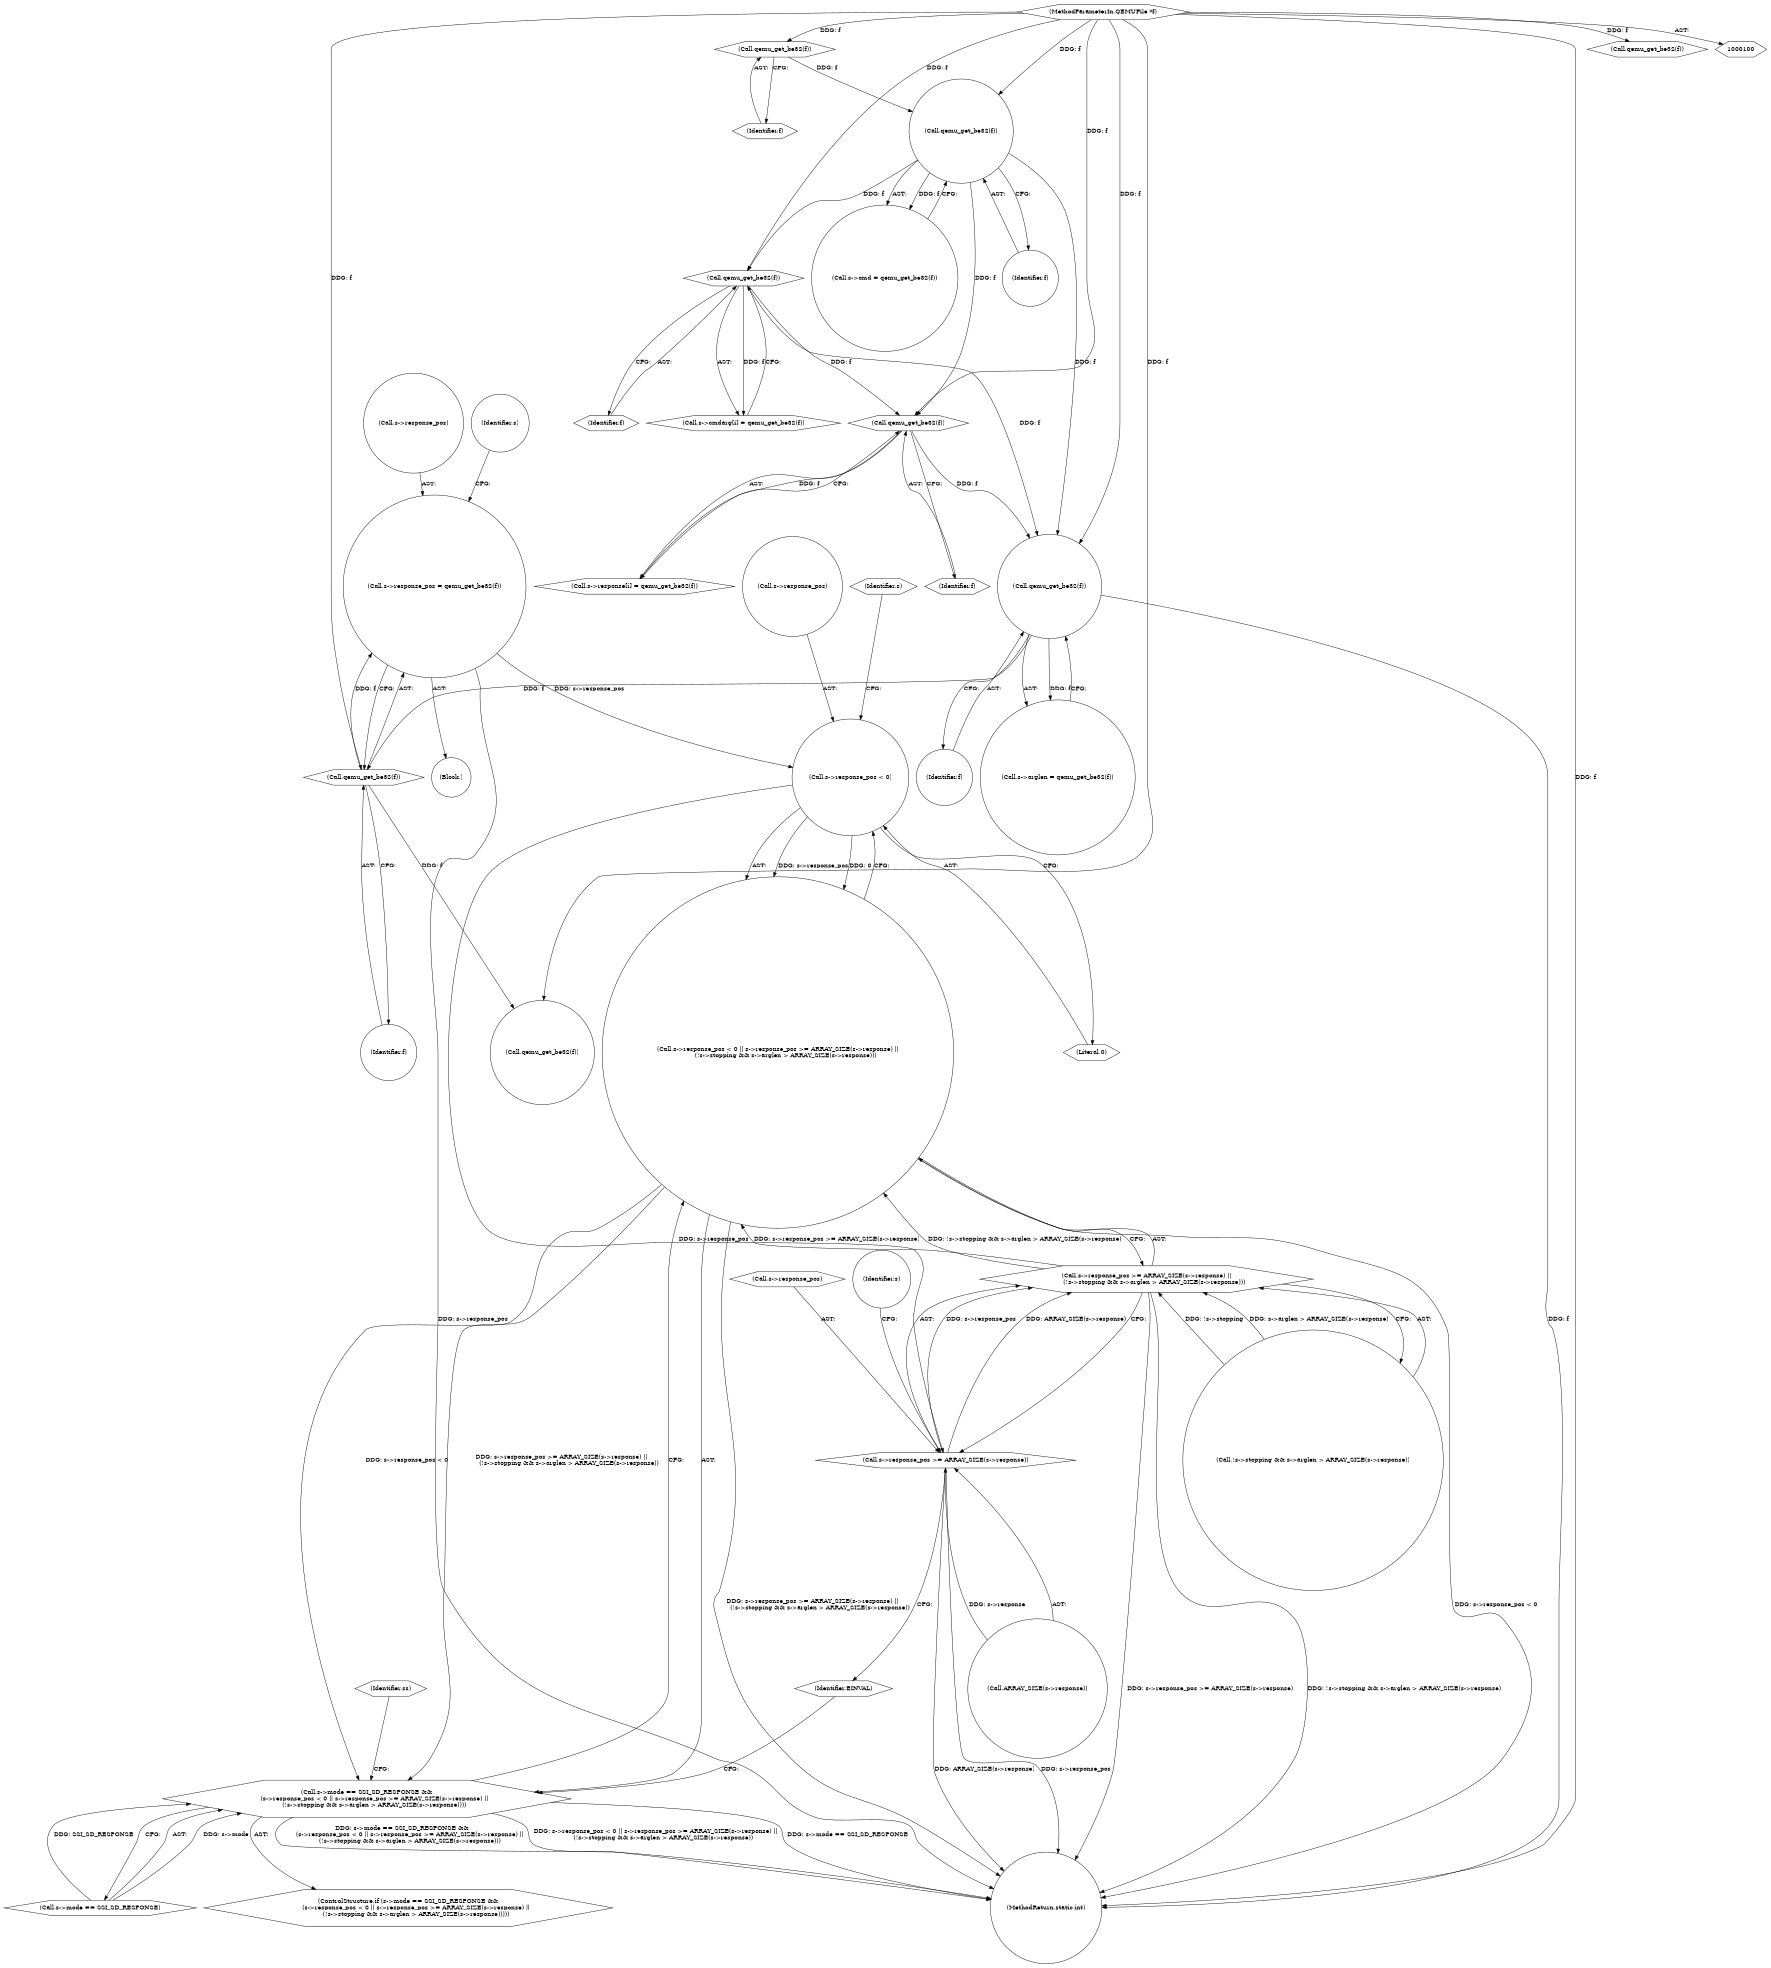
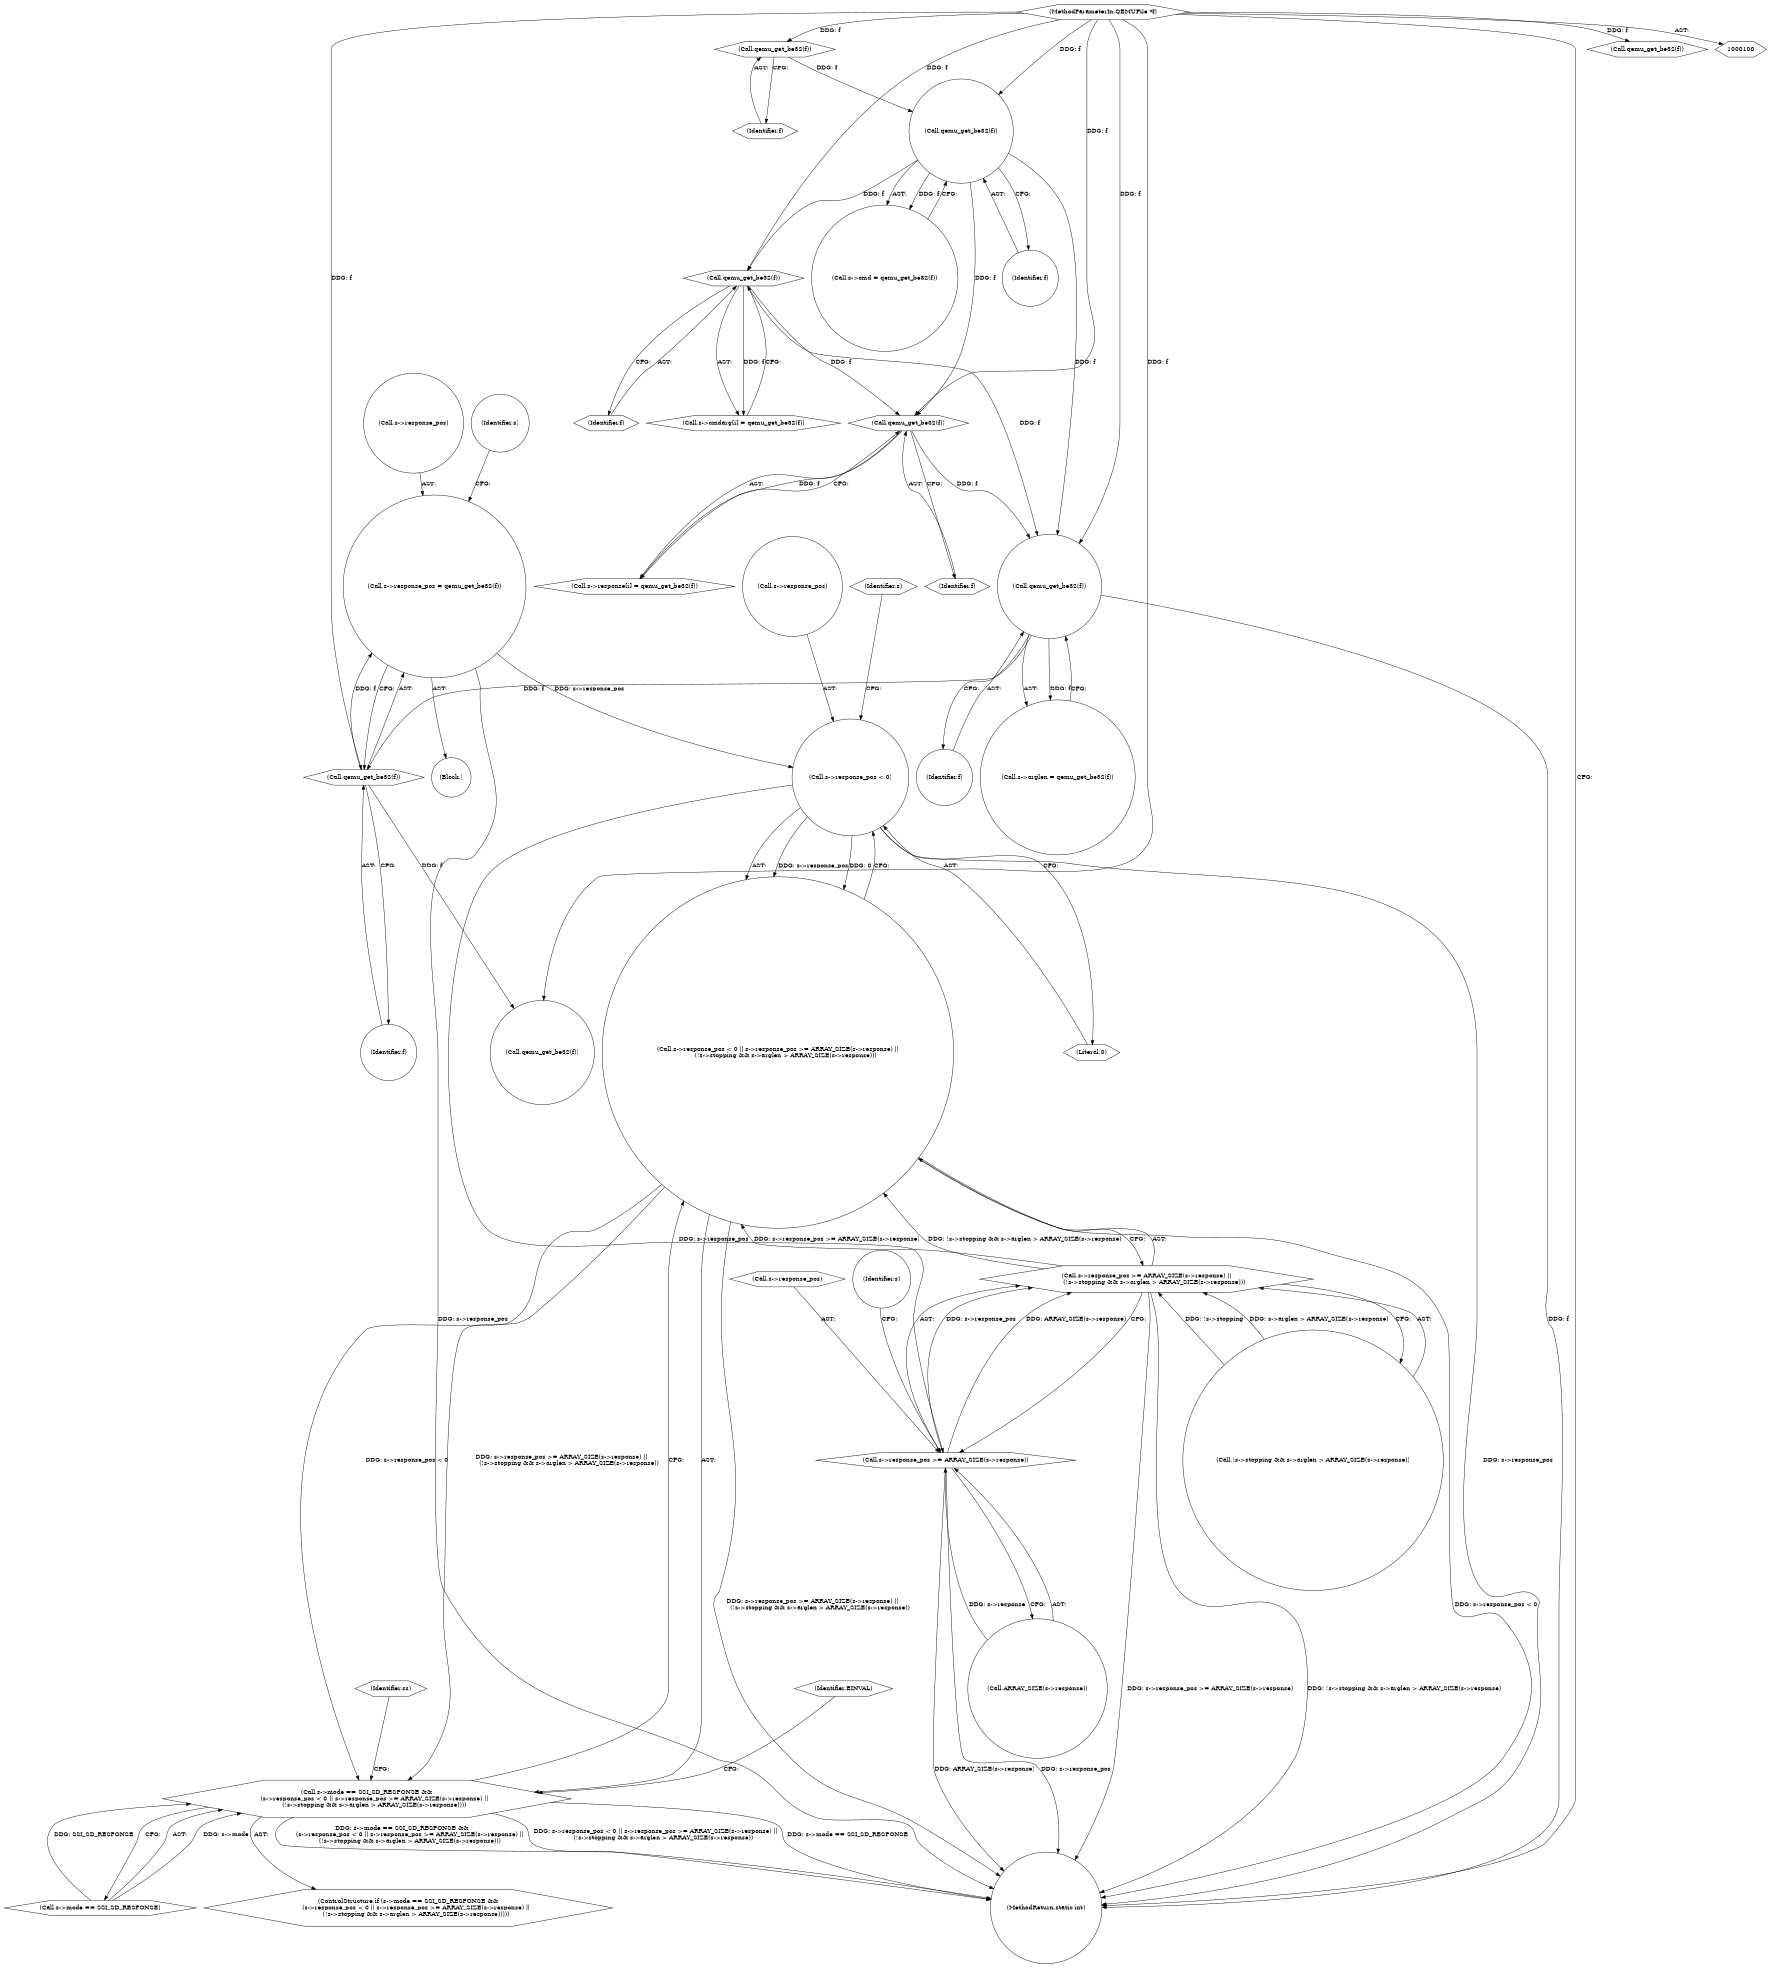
  digraph {
    node [shape=hexagon]
    n1 [label="(Call,s->response_pos = qemu_get_be32(f))" shape=circle]
    n2 [label="(Call,qemu_get_be32(f))"]
    n3 [label="(Call,s->response_pos < 0)" shape=circle]
    n4 [label="(Block,)" shape=circle]
    n5 [label="(MethodReturn,static int)" shape=circle]
    n6 [label="(Identifier,f)" shape=circle]
    n7 [label="(Call,qemu_get_be32(f))" shape=circle]
    n8 [label="(Call,s->response_pos < 0 || s->response_pos >= ARRAY_SIZE(s->response) ||\n        (!s->stopping && s->arglen > ARRAY_SIZE(s->response)))" shape=circle]
    n9 [label="(Call,s->response_pos >= ARRAY_SIZE(s->response))"]
    n10 [label="(Literal,0)"]
    n11 [label="(Call,qemu_get_be32(f))" shape=circle]
    n12 [label="(Identifier,f)" shape=circle]
    n13 [label="(Call,s->arglen = qemu_get_be32(f))" shape=circle]
    n14 [label="(Call,qemu_get_be32(f))"]
    n15 [label="(Identifier,f)"]
    n16 [label="(Call,s->response[i] = qemu_get_be32(f))"]
    n17 [label="(Call,qemu_get_be32(f))"]
    n18 [label="(Identifier,f)"]
    n19 [label="(Call,s->cmdarg[i] = qemu_get_be32(f))"]
    n20 [label="(Call,qemu_get_be32(f))" shape=circle]
    n21 [label="(Call,s->cmd = qemu_get_be32(f))" shape=circle]
    n22 [label="(Identifier,f)" shape=circle]
    n23 [label="(Call,qemu_get_be32(f))"]
    n24 [label="(Identifier,f)"]
    n25 [label="(MethodParameterIn,QEMUFile *f)"]
    n26 [label="(Call,qemu_get_be32(f))"]
    1000100
    n28 [label="(Call,s->mode == SSI_SD_RESPONSE &&\n        (s->response_pos < 0 || s->response_pos >= ARRAY_SIZE(s->response) ||\n        (!s->stopping && s->arglen > ARRAY_SIZE(s->response))))"]
    n29 [label="(Call,s->response_pos >= ARRAY_SIZE(s->response) ||\n        (!s->stopping && s->arglen > ARRAY_SIZE(s->response)))"]
    n30 [label="(Call,ARRAY_SIZE(s->response))" shape=circle]
    n31 [label="(Call,s->mode == SSI_SD_RESPONSE)"]
    n32 [label="(ControlStructure,if (s->mode == SSI_SD_RESPONSE &&\n        (s->response_pos < 0 || s->response_pos >= ARRAY_SIZE(s->response) ||\n        (!s->stopping && s->arglen > ARRAY_SIZE(s->response)))))"]
    n33 [label="(Call,!s->stopping && s->arglen > ARRAY_SIZE(s->response))" shape=circle]
    n34 [label="(Call,s->response_pos)" shape=circle]
    n35 [label="(Identifier,EINVAL)"]
    n36 [label="(Identifier,s)"]
    n37 [label="(Call,s->response_pos)"]
    n38 [label="(Call,s->response_pos)" shape=circle]
    n39 [label="(Identifier,s)" shape=circle]
    n40 [label="(Identifier,s)" shape=circle]
    n41 [label="(Identifier,ss)"]
    n1 -> n2 [label="CFG: "]
    n1 -> n3 [label="DDG: s->response_pos"]
    n1 -> n4 [label="AST: "]
    n1 -> n5 [label="DDG: s->response_pos"]
    n2 -> n1 [label="AST: "]
    n2 -> n1 [label="DDG: f"]
    n2 -> n6 [label="CFG: "]
    n2 -> n7 [label="DDG: f"]
+   n3 -> n5 [label="DDG: s->response_pos"]
    n3 -> n8 [label="AST: "]
    n3 -> n8 [label="DDG: s->response_pos"]
    n3 -> n8 [label="DDG: 0"]
    n3 -> n9 [label="DDG: s->response_pos"]
    n3 -> n10 [label="CFG: "]
    n6 -> n2 [label="AST: "]
    n8 -> n3 [label="CFG: "]
    n8 -> n5 [label="DDG: s->response_pos < 0"]
    n8 -> n5 [label="DDG: s->response_pos >= ARRAY_SIZE(s->response) ||\n        (!s->stopping && s->arglen > ARRAY_SIZE(s->response))"]
    n8 -> n28 [label="AST: "]
    n8 -> n28 [label="DDG: s->response_pos < 0"]
    n8 -> n28 [label="DDG: s->response_pos >= ARRAY_SIZE(s->response) ||\n        (!s->stopping && s->arglen > ARRAY_SIZE(s->response))"]
    n8 -> n29 [label="CFG: "]
    n9 -> n5 [label="DDG: s->response_pos"]
    n9 -> n5 [label="DDG: ARRAY_SIZE(s->response)"]
    n9 -> n29 [label="AST: "]
    n9 -> n29 [label="DDG: s->response_pos"]
    n9 -> n29 [label="DDG: ARRAY_SIZE(s->response)"]
-   n9 -> n35 [label="CFG: "]
+   n9 -> n30 [label="CFG: "]
    n10 -> n3 [label="AST: "]
    n11 -> n2 [label="DDG: f"]
    n11 -> n5 [label="DDG: f"]
    n11 -> n12 [label="CFG: "]
    n11 -> n13 [label="AST: "]
    n11 -> n13 [label="DDG: f"]
    n12 -> n11 [label="AST: "]
    n13 -> n11 [label="CFG: "]
    n14 -> n11 [label="DDG: f"]
    n14 -> n15 [label="CFG: "]
    n14 -> n16 [label="AST: "]
    n14 -> n16 [label="DDG: f"]
    n15 -> n14 [label="AST: "]
    n16 -> n14 [label="CFG: "]
    n17 -> n11 [label="DDG: f"]
    n17 -> n14 [label="DDG: f"]
    n17 -> n18 [label="CFG: "]
    n17 -> n19 [label="AST: "]
    n17 -> n19 [label="DDG: f"]
    n18 -> n17 [label="AST: "]
    n19 -> n17 [label="CFG: "]
    n20 -> n11 [label="DDG: f"]
    n20 -> n14 [label="DDG: f"]
    n20 -> n17 [label="DDG: f"]
    n20 -> n21 [label="AST: "]
    n20 -> n21 [label="DDG: f"]
    n20 -> n22 [label="CFG: "]
    n21 -> n20 [label="CFG: "]
    n22 -> n20 [label="AST: "]
    n23 -> n20 [label="DDG: f"]
    n23 -> n24 [label="CFG: "]
    n24 -> n23 [label="AST: "]
    n25 -> n2 [label="DDG: f"]
-   n25 -> n5 [label="DDG: f"]
+   n25 -> n5 [label="CFG: "]
    n25 -> n7 [label="DDG: f"]
    n25 -> n11 [label="DDG: f"]
    n25 -> n14 [label="DDG: f"]
    n25 -> n17 [label="DDG: f"]
    n25 -> n20 [label="DDG: f"]
    n25 -> n23 [label="DDG: f"]
    n25 -> n26 [label="DDG: f"]
    n25 -> 1000100 [label="AST: "]
    n28 -> n5 [label="DDG: s->mode == SSI_SD_RESPONSE &&\n        (s->response_pos < 0 || s->response_pos >= ARRAY_SIZE(s->response) ||\n        (!s->stopping && s->arglen > ARRAY_SIZE(s->response)))"]
    n28 -> n5 [label="DDG: s->response_pos < 0 || s->response_pos >= ARRAY_SIZE(s->response) ||\n        (!s->stopping && s->arglen > ARRAY_SIZE(s->response))"]
    n28 -> n5 [label="DDG: s->mode == SSI_SD_RESPONSE"]
    n28 -> n8 [label="CFG: "]
    n28 -> n31 [label="CFG: "]
    n28 -> n32 [label="AST: "]
    n29 -> n5 [label="DDG: s->response_pos >= ARRAY_SIZE(s->response)"]
    n29 -> n5 [label="DDG: !s->stopping && s->arglen > ARRAY_SIZE(s->response)"]
    n29 -> n8 [label="AST: "]
    n29 -> n8 [label="DDG: s->response_pos >= ARRAY_SIZE(s->response)"]
    n29 -> n8 [label="DDG: !s->stopping && s->arglen > ARRAY_SIZE(s->response)"]
    n29 -> n9 [label="CFG: "]
    n29 -> n33 [label="CFG: "]
    n30 -> n9 [label="AST: "]
    n30 -> n9 [label="DDG: s->response"]
    n31 -> n28 [label="AST: "]
    n31 -> n28 [label="DDG: s->mode"]
    n31 -> n28 [label="DDG: SSI_SD_RESPONSE"]
    n33 -> n29 [label="AST: "]
    n33 -> n29 [label="DDG: !s->stopping"]
    n33 -> n29 [label="DDG: s->arglen > ARRAY_SIZE(s->response)"]
    n34 -> n3 [label="AST: "]
    n35 -> n28 [label="CFG: "]
    n36 -> n3 [label="CFG: "]
    n37 -> n9 [label="AST: "]
    n38 -> n1 [label="AST: "]
    n39 -> n9 [label="CFG: "]
    n40 -> n1 [label="CFG: "]
    n41 -> n28 [label="CFG: "]
  }
